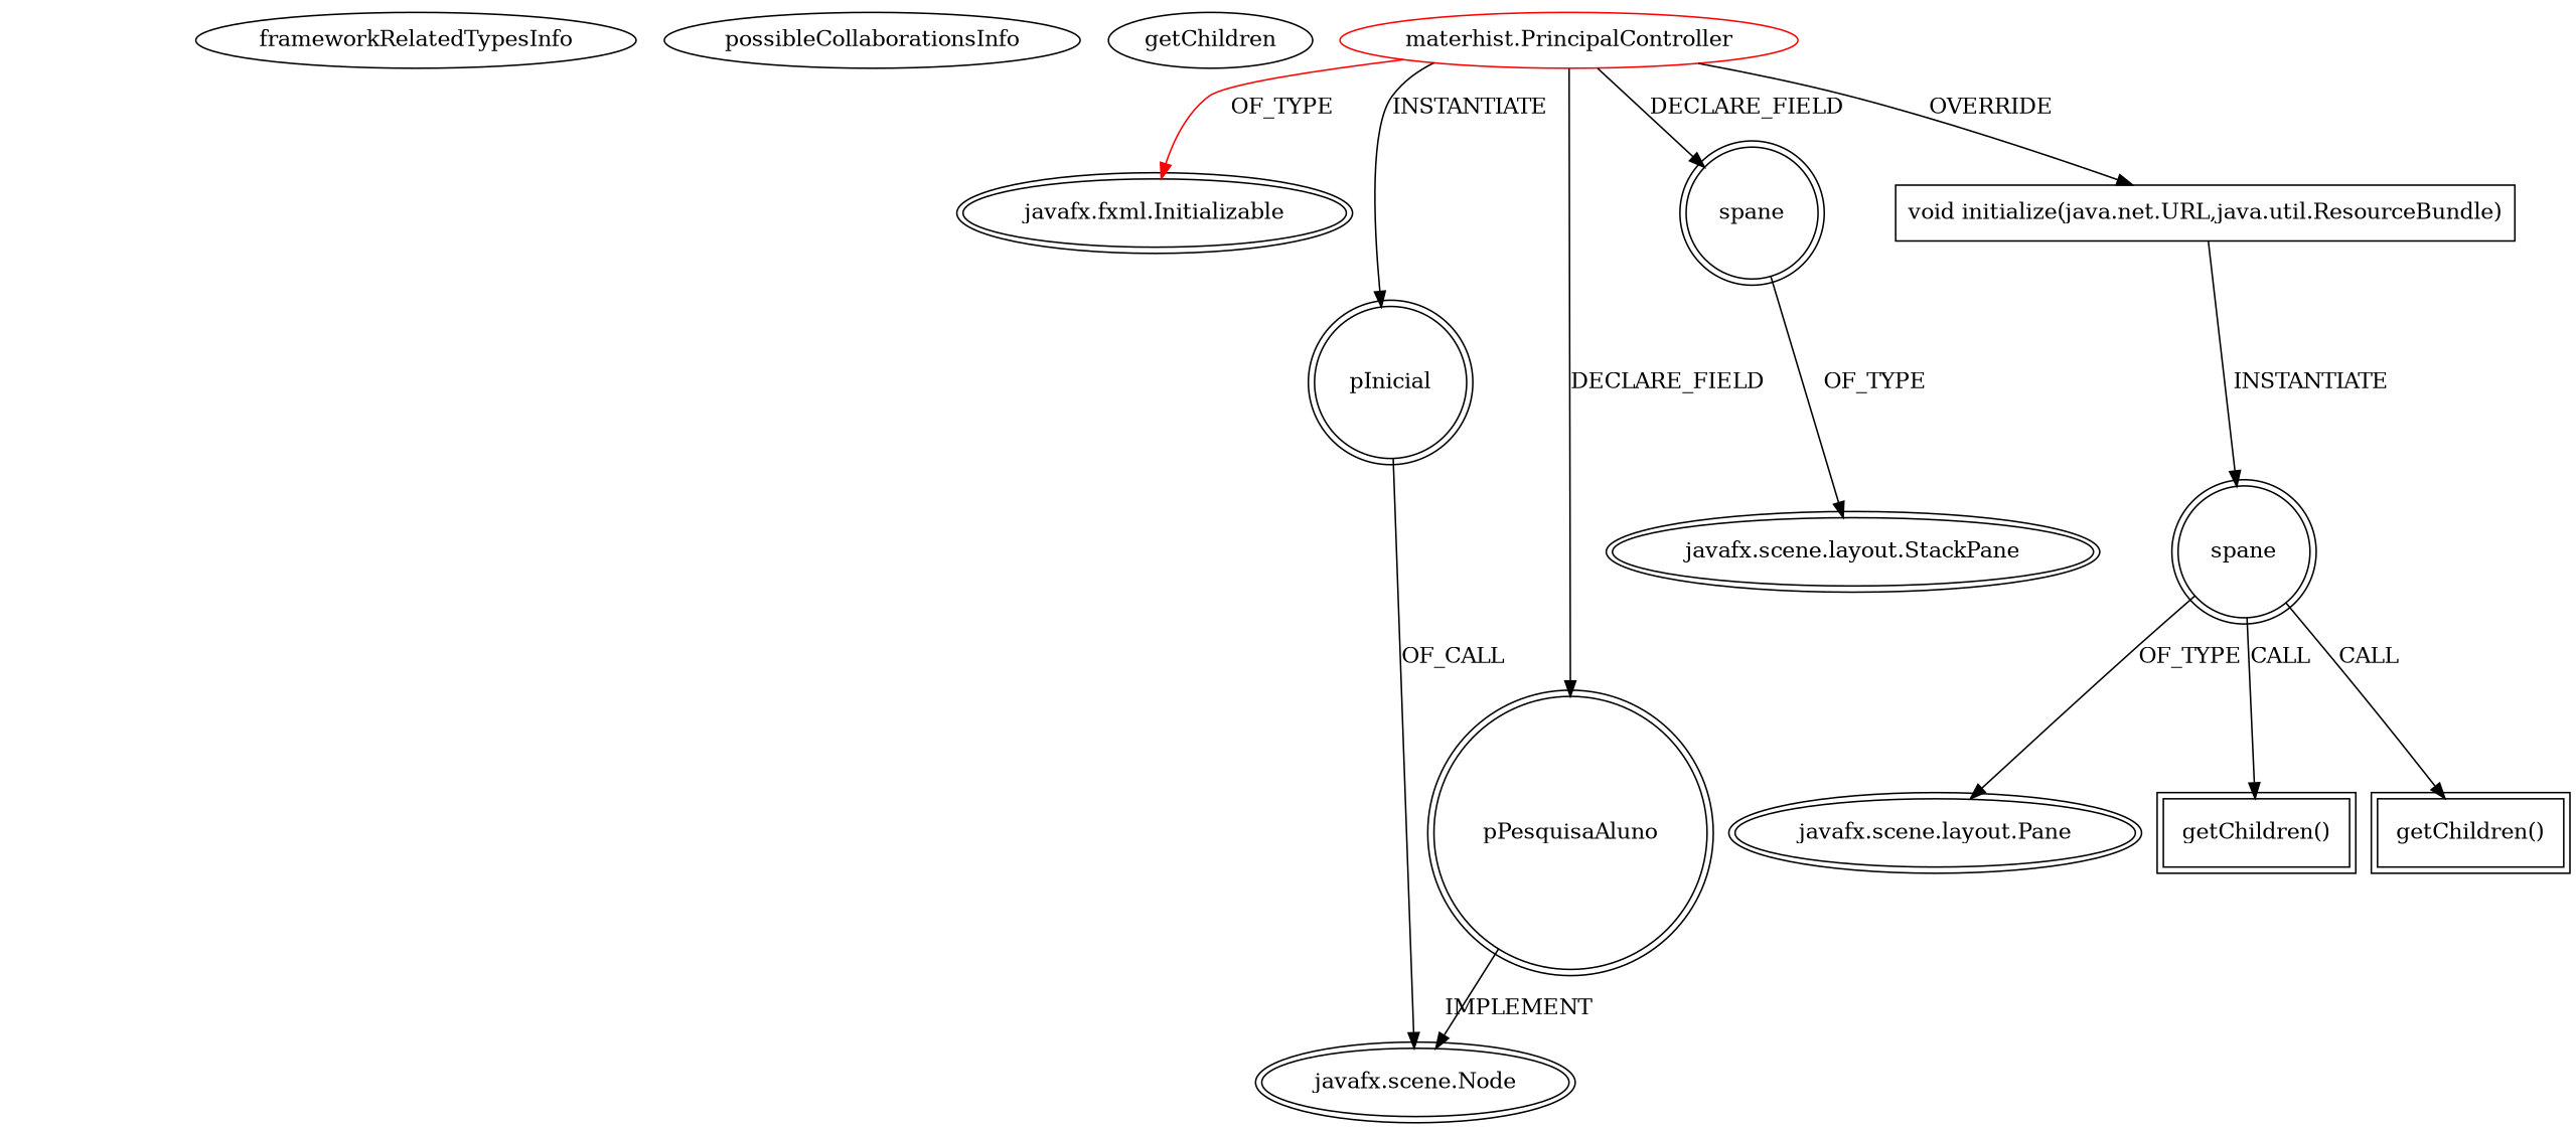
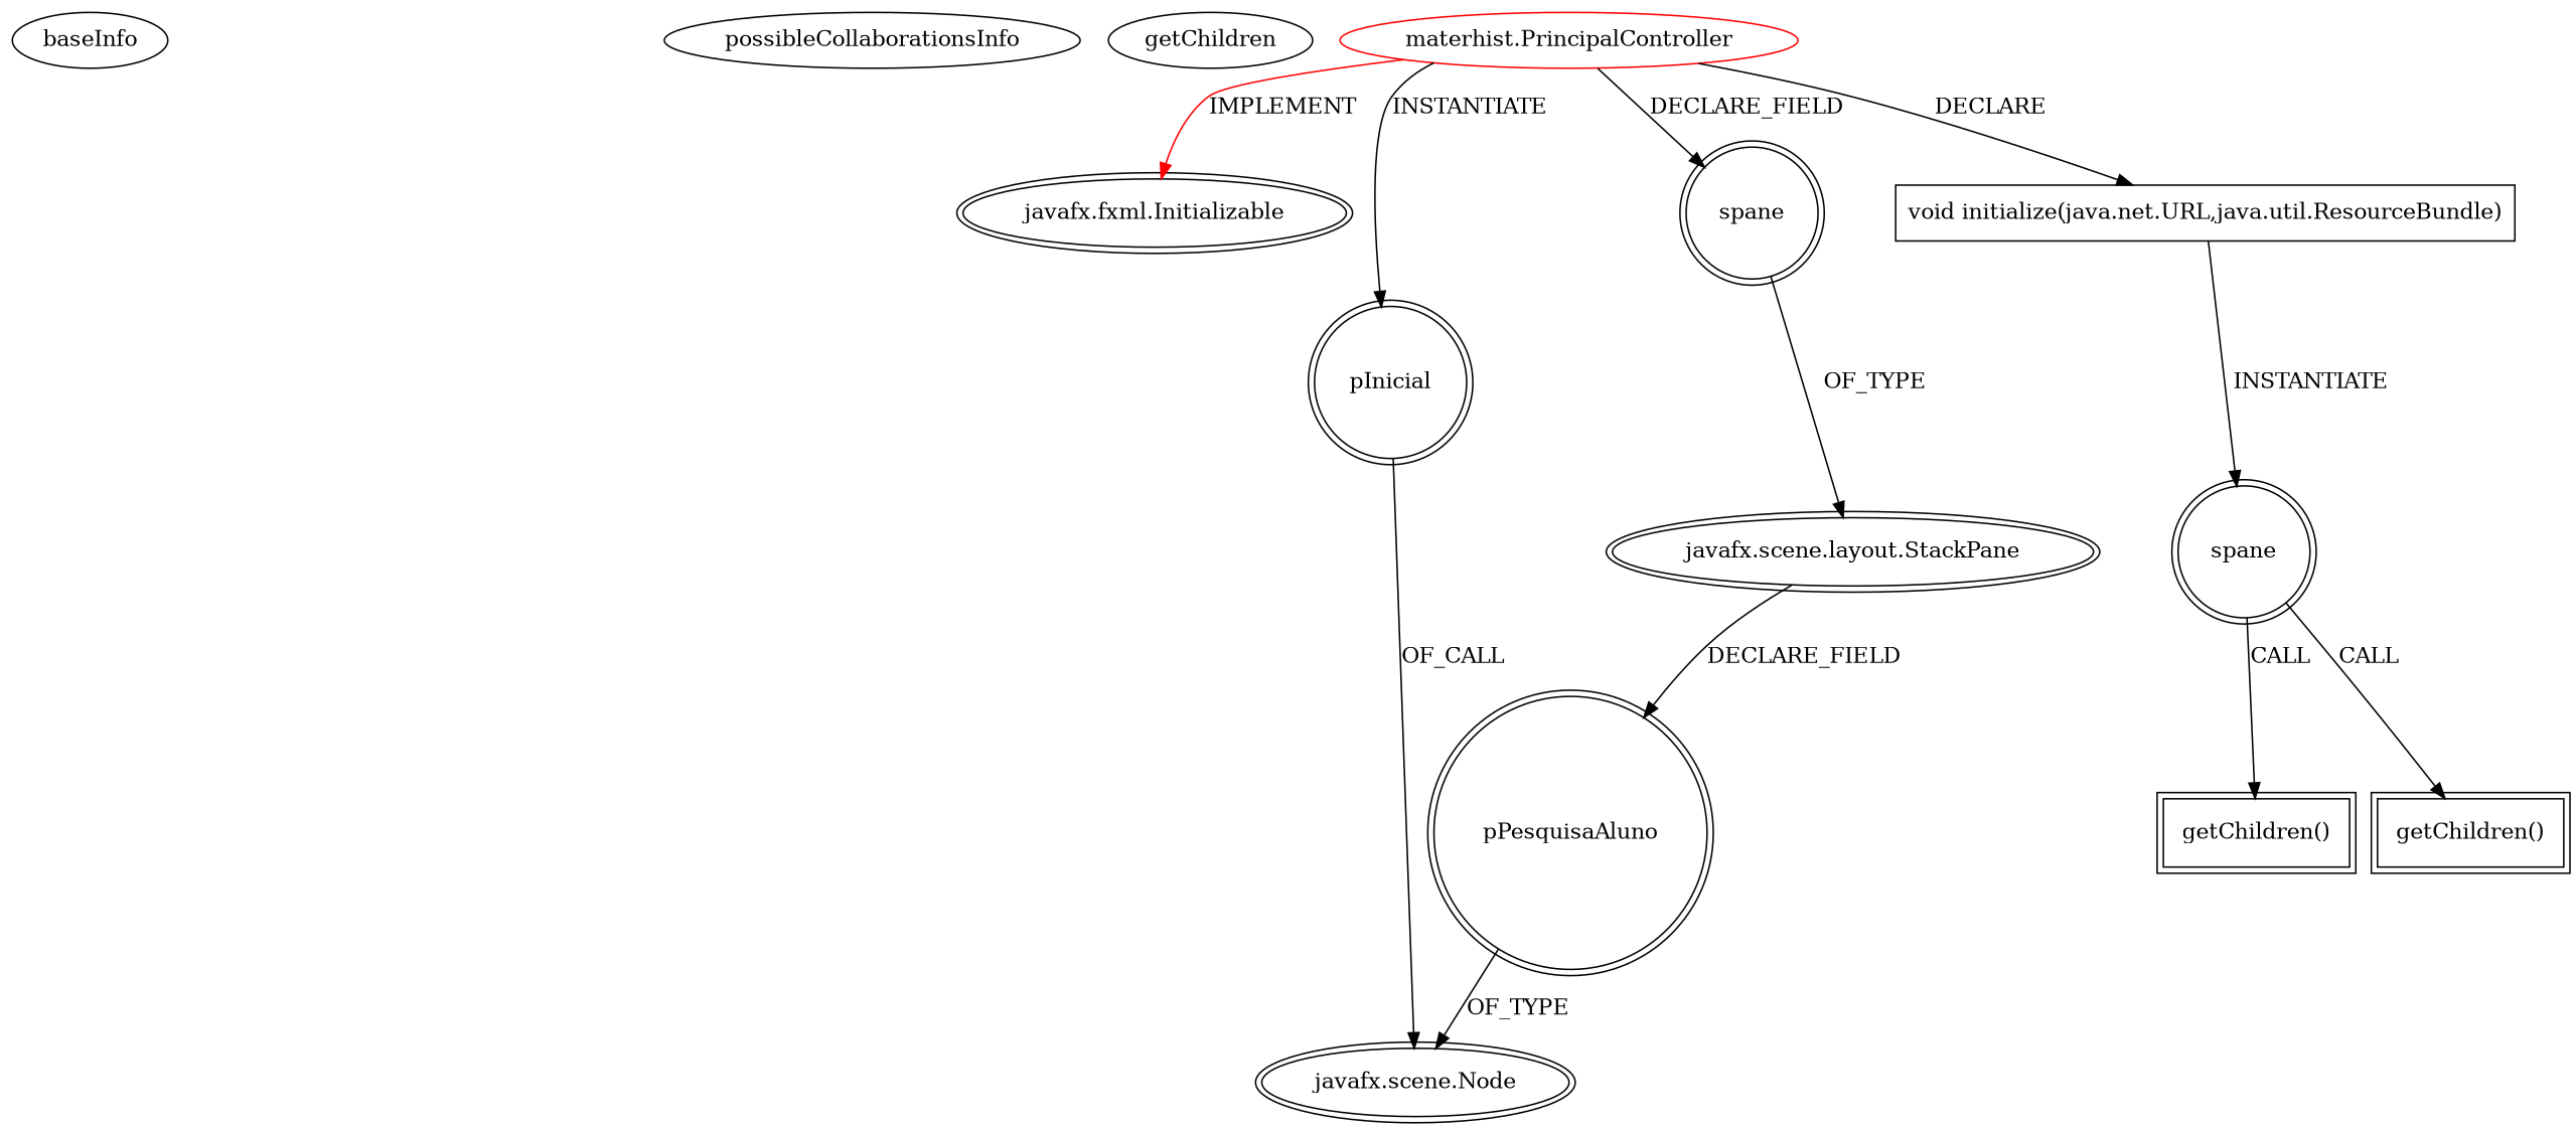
  digraph {
    node [isFrameworkType=true peripheries=2]
-   frameworkRelatedTypesInfo [0="javafx.fxml.Initializable" isFrameworkType="" peripheries=""]
+   baseInfo [category=extension_graph graphId=2453 isAnonymous=false possibleRelation=false isFrameworkType="" peripheries=""]
    possibleCollaborationsInfo [isFrameworkType="" peripheries=""]
    n4 [contextSignature=PrincipalController filePath="/diegobza-mmq/mmq-master/src/materhist/PrincipalController.java" graphId=2453 label=getChildren projectName="diegobza-mmq" isFrameworkType="" peripheries=""]
    n5 [color=red isFrameworkType=false label="materhist.PrincipalController" vertexType=ROOT_CLIENT_CLASS_DECLARATION peripheries=""]
    n6 [label="javafx.fxml.Initializable" vertexType=FRAMEWORK_INTERFACE_TYPE]
    n7 [label=pInicial shape=circle vertexType=FIELD_DECLARATION]
    n8 [label=pPesquisaAluno shape=circle vertexType=FIELD_DECLARATION]
    n9 [label=spane shape=circle vertexType=FIELD_DECLARATION]
    n10 [isFrameworkType=false label="void initialize(java.net.URL,java.util.ResourceBundle)" shape=box vertexType=OVERRIDING_METHOD_DECLARATION peripheries=""]
    n11 [label="javafx.scene.Node" vertexType=FRAMEWORK_CLASS_TYPE]
    n12 [label="javafx.scene.layout.StackPane" vertexType=FRAMEWORK_CLASS_TYPE]
    n13 [label=spane shape=circle vertexType=VARIABLE_EXPRESION]
-   n14 [label="javafx.scene.layout.Pane" vertexType=FRAMEWORK_CLASS_TYPE]
    n15 [label="getChildren()" shape=box vertexType=INSIDE_CALL]
    n16 [label="getChildren()" shape=box vertexType=INSIDE_CALL]
-   n5 -> n6 [color=red label=OF_TYPE]
+   n5 -> n6 [color=red label=IMPLEMENT]
    n5 -> n7 [label=INSTANTIATE]
-   n5 -> n8 [label=DECLARE_FIELD]
+   n12 -> n8 [label=DECLARE_FIELD]
    n5 -> n9 [label=DECLARE_FIELD]
-   n5 -> n10 [label=OVERRIDE]
+   n5 -> n10 [label=DECLARE]
    n7 -> n11 [label=OF_CALL]
-   n8 -> n11 [label=IMPLEMENT]
+   n8 -> n11 [label=OF_TYPE]
    n9 -> n12 [label=OF_TYPE]
    n10 -> n13 [label=INSTANTIATE]
-   n13 -> n14 [label=OF_TYPE]
    n13 -> n15 [label=CALL]
    n13 -> n16 [label=CALL]
  }
